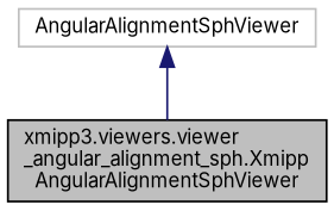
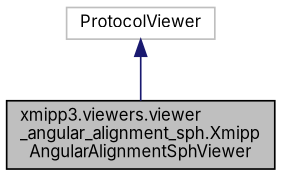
  digraph {
    fontname=Inter
    node [fontname=Inter fontsize=10 shape=record style=filled]
    n1 [color=black fillcolor=grey75 fontcolor=black height=0.2 label="xmipp3.viewers.viewer\l_angular_alignment_sph.Xmipp\lAngularAlignmentSphViewer" width=0.4]
-   n2 [color=grey75 fillcolor=white height=0.2 label=AngularAlignmentSphViewer width=0.4]
+   n2 [color=grey75 fillcolor=white height=0.2 label=ProtocolViewer width=0.4]
    n2 -> n1 [color=midnightblue dir=back fontname=Inter fontsize=10 labelfontname=Helvetica labelfontsize=10 style=solid]
  }
